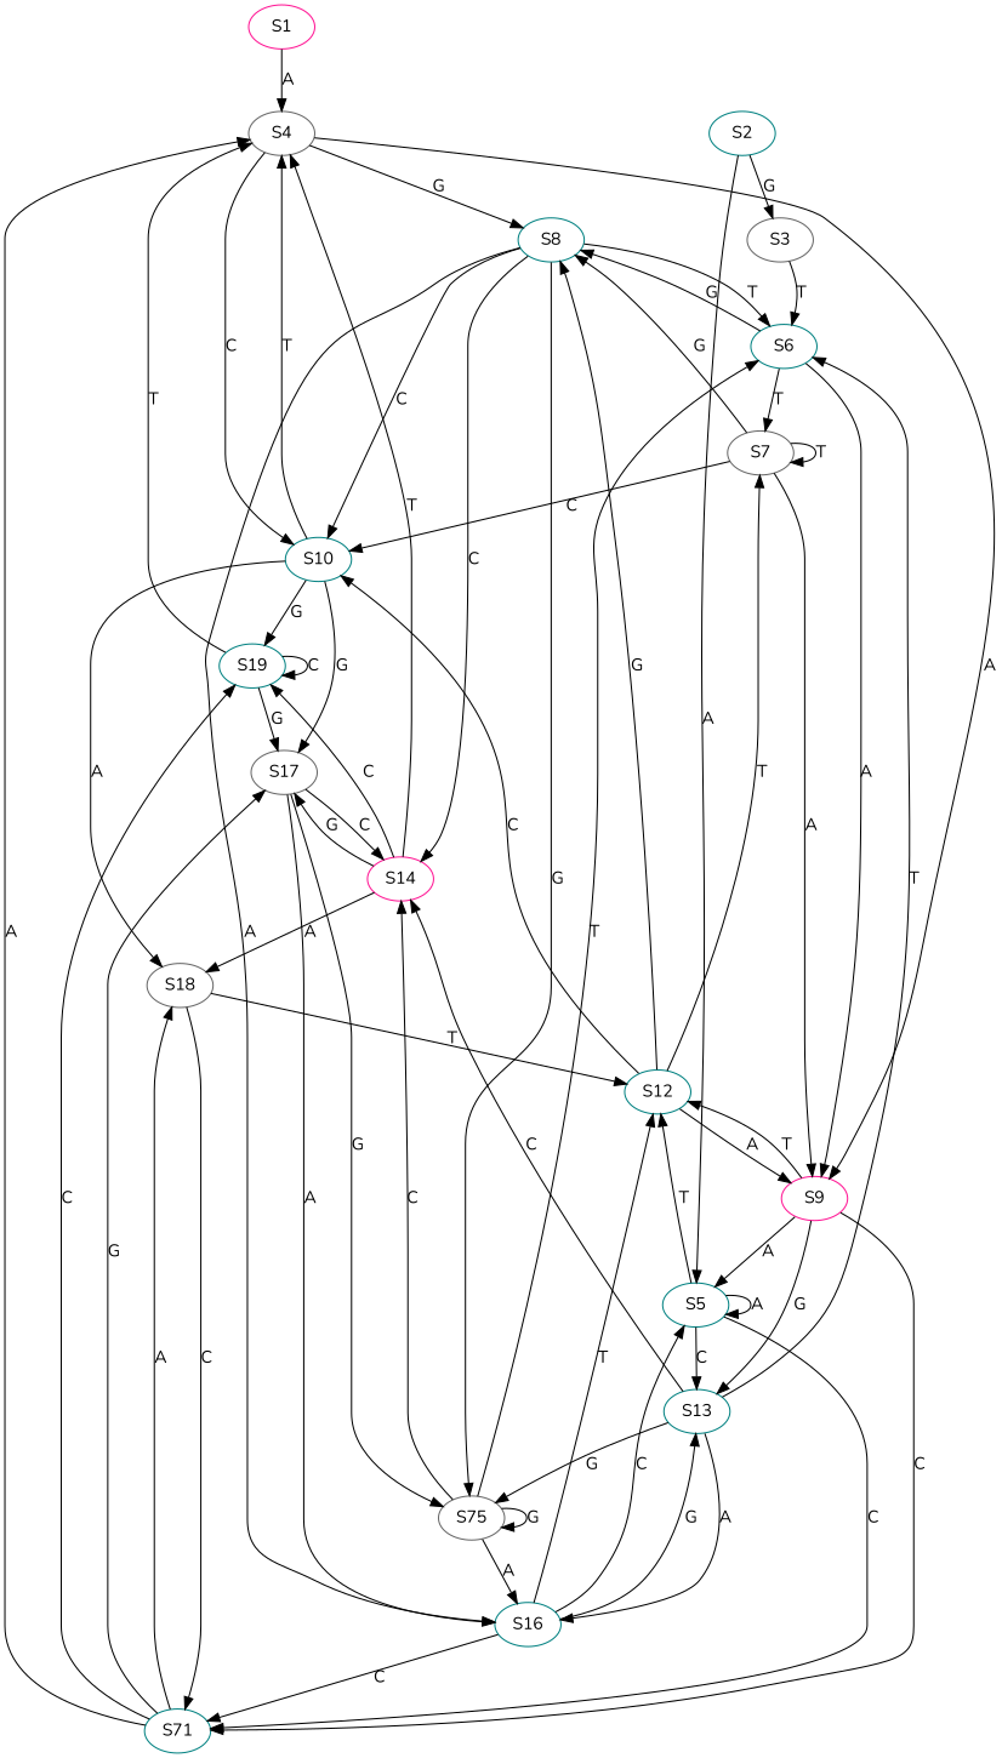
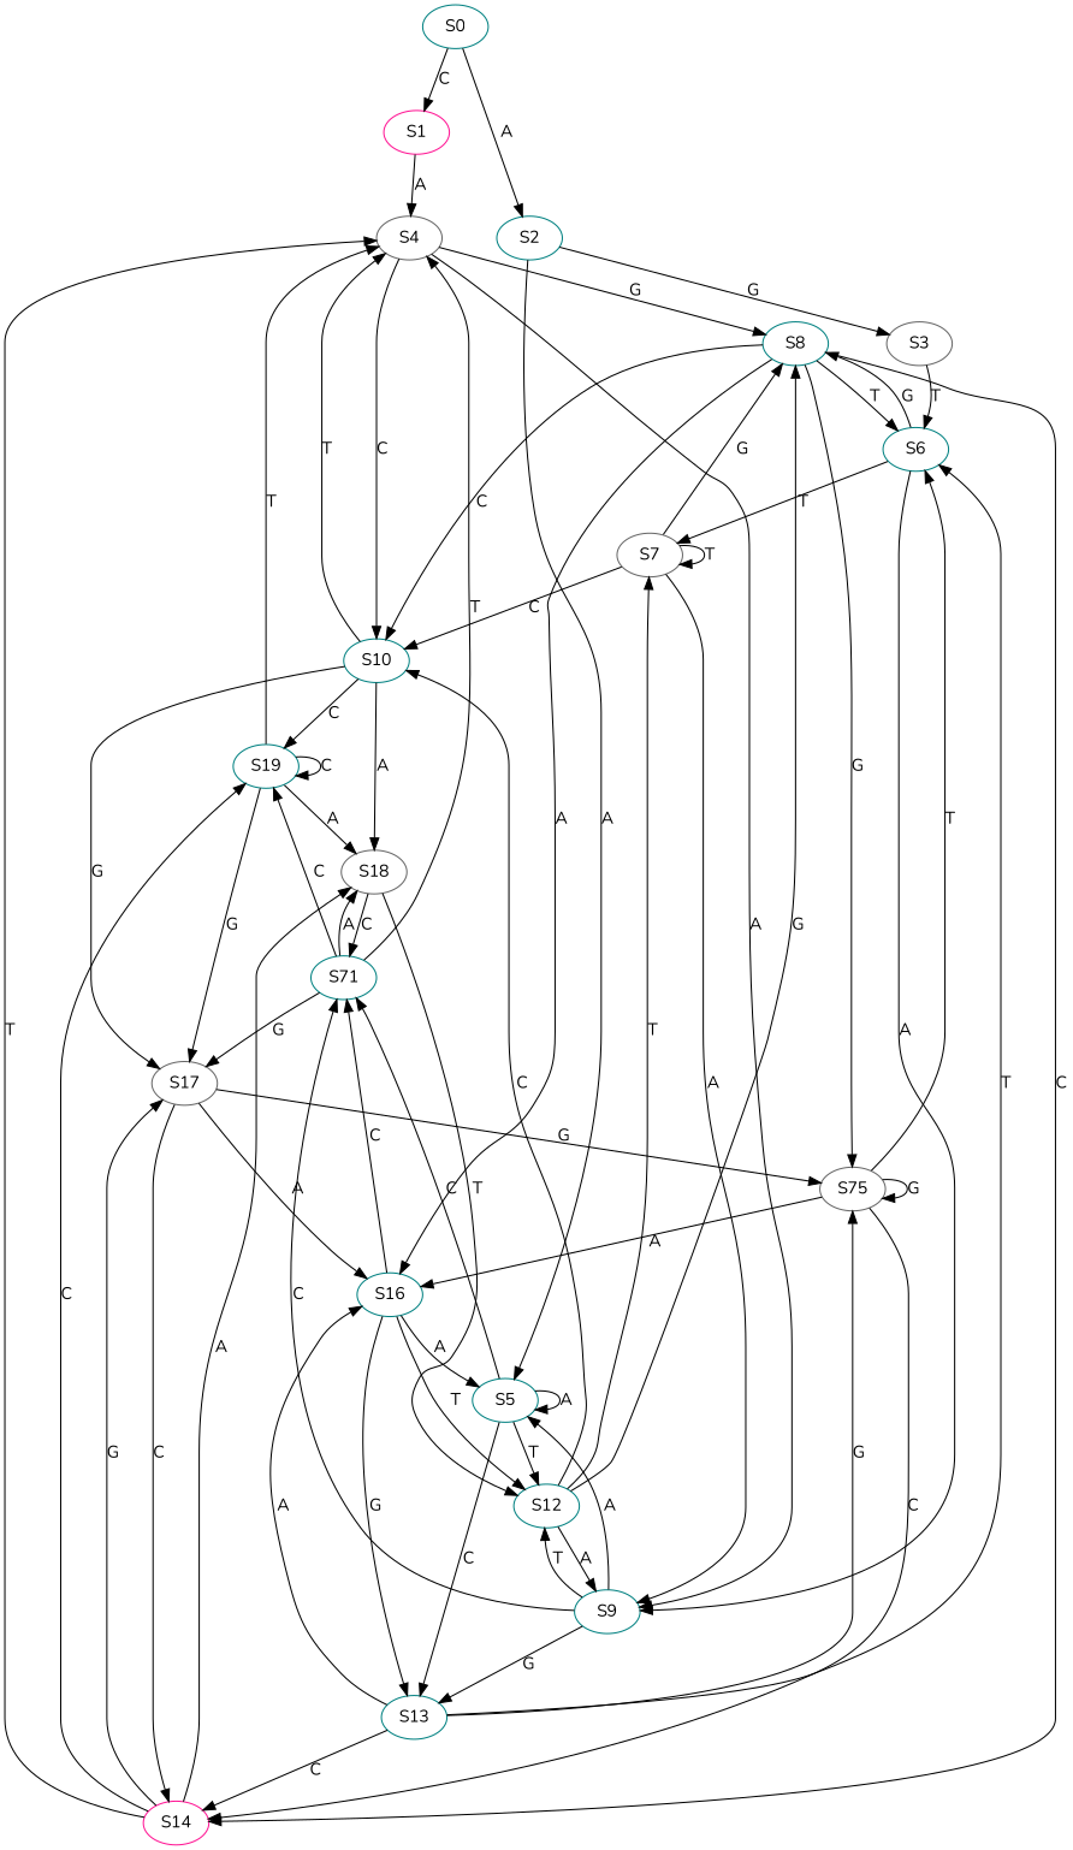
  strict digraph {
    fontname=Nunito
    node [color=teal fontname=Nunito]
    edge [fontname=Nunito]
    S1 [color=deeppink]
+   S0
    S2
    S4 [color=gray40]
    S3 [color=gray40]
    S5
    S6
    S8
-   S9 [color=deeppink]
+   S9
    S10
    n11 [label=S71]
    S12
    S13
    S7 [color=gray40]
    S14 [color=deeppink]
    n16 [color=gray40 label=S75]
    S16
    S17 [color=gray40]
    S18 [color=gray40]
    S19
    S1 -> S4 [label=A]
+   S0 -> S1 [label=C]
+   S0 -> S2 [label=A]
    S2 -> S3 [label=G]
    S2 -> S5 [label=A]
    S4 -> S8 [label=G]
    S4 -> S9 [label=A]
    S4 -> S10 [label=C]
    S3 -> S6 [label=T]
    S5 -> S5 [label=A]
    S5 -> n11 [label=C]
    S5 -> S12 [label=T]
    S5 -> S13 [label=C]
    S6 -> S8 [label=G]
    S6 -> S9 [label=A]
    S6 -> S7 [label=T]
    S8 -> S6 [label=T]
    S8 -> S10 [label=C]
    S8 -> S14 [label=C]
    S8 -> n16 [label=G]
    S8 -> S16 [label=A]
    S9 -> S5 [label=A]
    S9 -> n11 [label=C]
    S9 -> S12 [label=T]
    S9 -> S13 [label=G]
    S10 -> S4 [label=T]
    S10 -> S17 [label=G]
    S10 -> S18 [label=A]
-   S10 -> S19 [label=G]
-   n11 -> S4 [label=A]
+   S10 -> S19 [label=C]
+   n11 -> S4 [label=T]
    n11 -> S17 [label=G]
    n11 -> S18 [label=A]
    n11 -> S19 [label=C]
    S12 -> S8 [label=G]
    S12 -> S9 [label=A]
    S12 -> S10 [label=C]
    S12 -> S7 [label=T]
    S13 -> S6 [label=T]
    S13 -> S14 [label=C]
    S13 -> n16 [label=G]
    S13 -> S16 [label=A]
    S7 -> S8 [label=G]
    S7 -> S9 [label=A]
    S7 -> S10 [label=C]
    S7 -> S7 [label=T]
    S14 -> S4 [label=T]
    S14 -> S17 [label=G]
    S14 -> S18 [label=A]
    S14 -> S19 [label=C]
    n16 -> S6 [label=T]
    n16 -> S14 [label=C]
    n16 -> n16 [label=G]
    n16 -> S16 [label=A]
-   S16 -> S5 [label=C]
+   S16 -> S5 [label=A]
    S16 -> n11 [label=C]
    S16 -> S12 [label=T]
    S16 -> S13 [label=G]
    S17 -> S14 [label=C]
    S17 -> n16 [label=G]
    S17 -> S16 [label=A]
    S18 -> n11 [label=C]
    S18 -> S12 [label=T]
    S19 -> S4 [label=T]
    S19 -> S17 [label=G]
+   S19 -> S18 [label=A]
    S19 -> S19 [label=C]
  }
